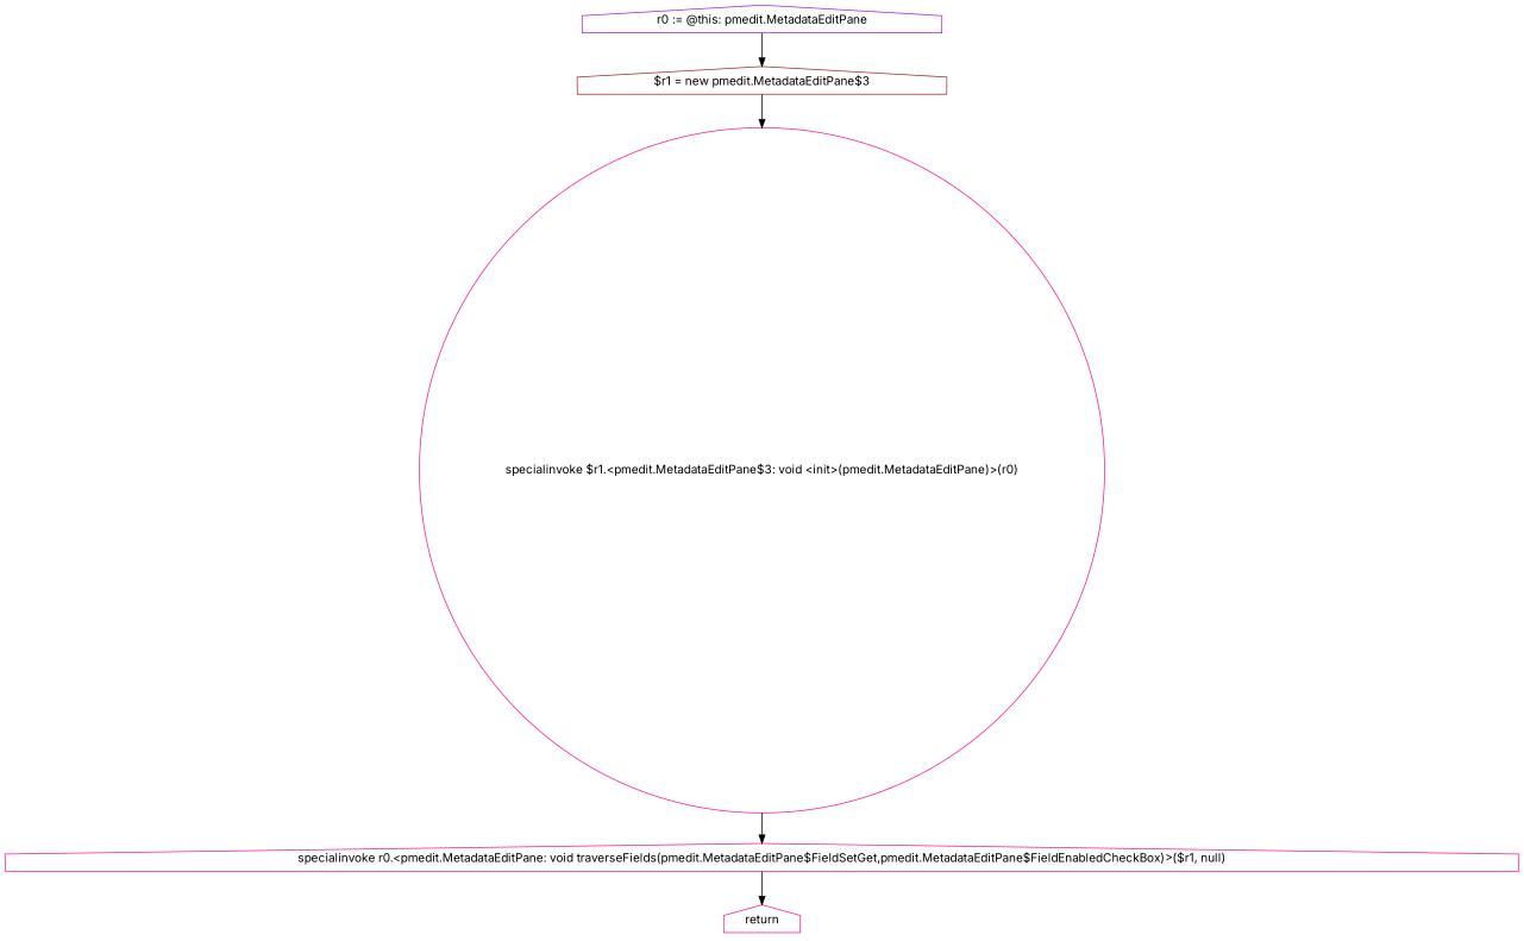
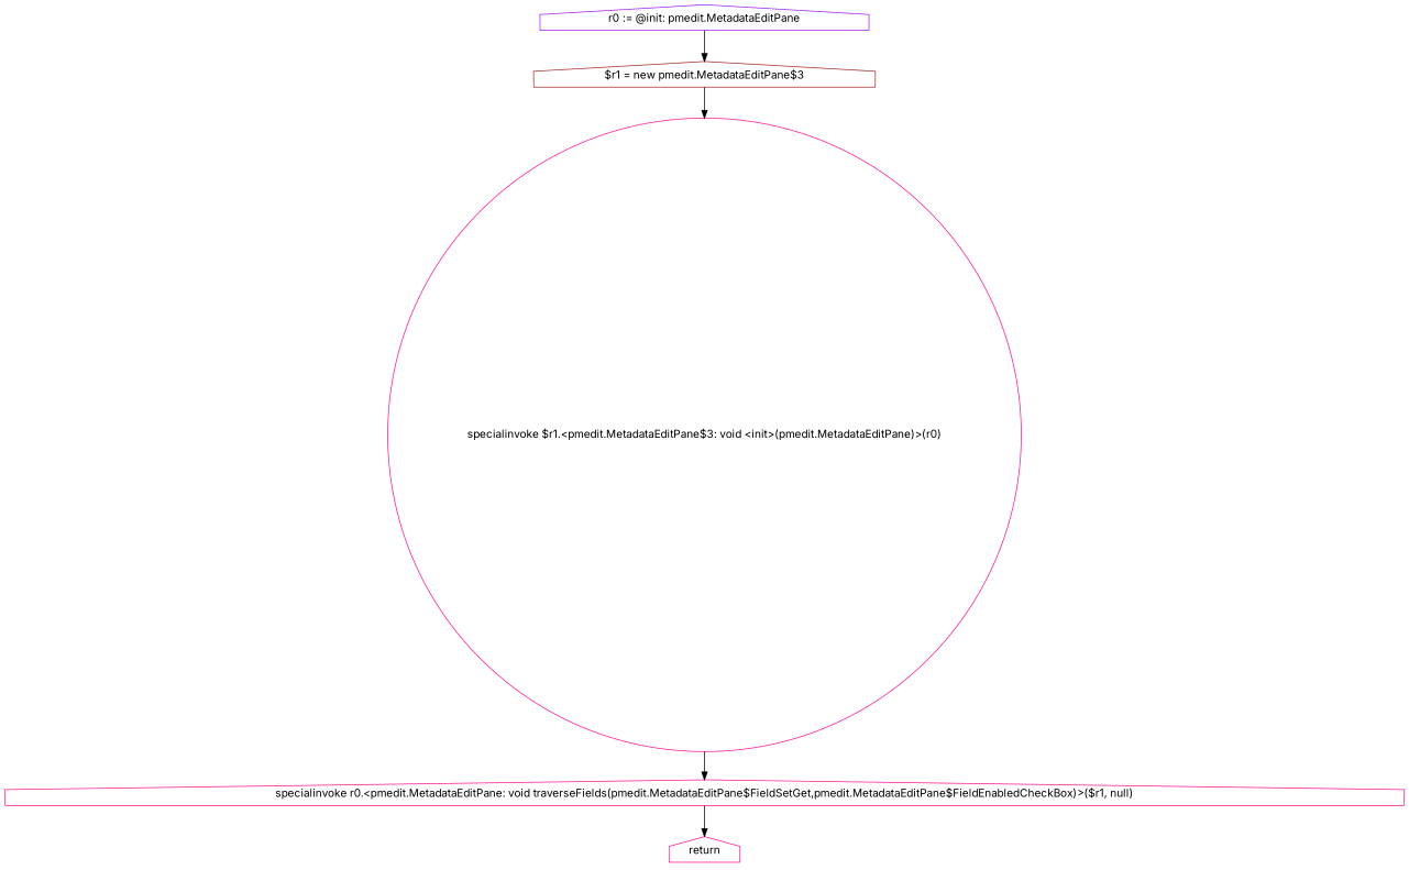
  digraph {
    fontname=Inter
    node [color=deeppink fontname=Inter shape=house]
    edge [fontname=Inter]
-   "r0 := @this: pmedit.MetadataEditPane" [color=purple]
+   "r0 := @this: pmedit.MetadataEditPane" [color=purple label="r0 := @init: pmedit.MetadataEditPane"]
    "$r1 = new pmedit.MetadataEditPane$3" [color=brown]
    "specialinvoke $r1.<pmedit.MetadataEditPane$3: void <init>(pmedit.MetadataEditPane)>(r0)" [shape=circle]
    "specialinvoke r0.<pmedit.MetadataEditPane: void traverseFields(pmedit.MetadataEditPane$FieldSetGet,pmedit.MetadataEditPane$FieldEnabledCheckBox)>($r1, null)"
    return
    "r0 := @this: pmedit.MetadataEditPane" -> "$r1 = new pmedit.MetadataEditPane$3"
    "$r1 = new pmedit.MetadataEditPane$3" -> "specialinvoke $r1.<pmedit.MetadataEditPane$3: void <init>(pmedit.MetadataEditPane)>(r0)"
    "specialinvoke $r1.<pmedit.MetadataEditPane$3: void <init>(pmedit.MetadataEditPane)>(r0)" -> "specialinvoke r0.<pmedit.MetadataEditPane: void traverseFields(pmedit.MetadataEditPane$FieldSetGet,pmedit.MetadataEditPane$FieldEnabledCheckBox)>($r1, null)"
    "specialinvoke r0.<pmedit.MetadataEditPane: void traverseFields(pmedit.MetadataEditPane$FieldSetGet,pmedit.MetadataEditPane$FieldEnabledCheckBox)>($r1, null)" -> return
  }
